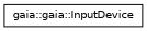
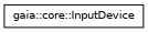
  digraph {
    rankdir=TB
-   n1 [color=black fillcolor=white fontname=Helvetica fontsize=10 height=0.2 label="gaia::gaia::InputDevice" shape=record style=filled width=0.4]
+   n1 [color=black fillcolor=white fontname=Helvetica fontsize=10 height=0.2 label="gaia::core::InputDevice" shape=record style=filled width=0.4]
  }
